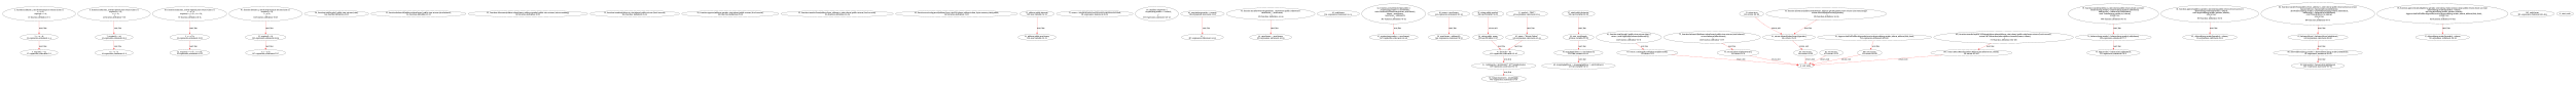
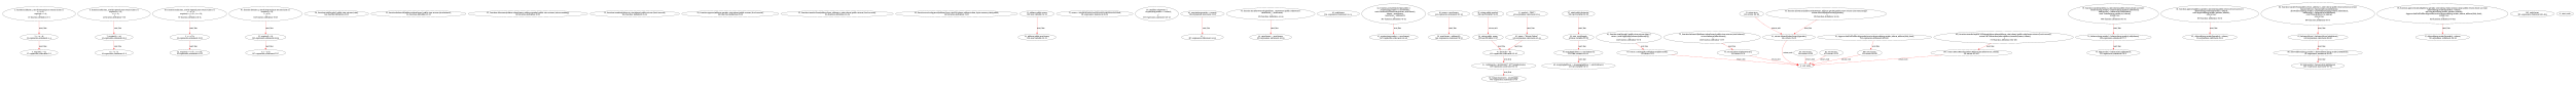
  digraph {
    fontname=Merriweather
    node [fontname=Merriweather type_label=expression_statement]
    edge [color=red controlflow_type=next_line edge_type=CFG_edge fontname=Merriweather]
    n1 [label="2_ function add(uint a, uint b) internal pure returns (uint c) {\n        c = a + b;\n        require(c >= a);\n    }\n13-function_definition-3-6" method="add(uint a,uint b)" type_label=function_definition]
    n2 [label="3_ c = a + b;\n31-expression_statement-4-4" method="add(uint a,uint b)"]
    n3 [label="4_ require(c >= a);\n37-expression_statement-5-5" method="add(uint a,uint b)"]
    n4 [label="6_ function sub(uint a, uint b) internal pure returns (uint c) {\n        require(b <= a);\n        c = a - b;\n    }\n44-function_definition-7-10" method="sub(uint a,uint b)" type_label=function_definition]
    n5 [label="7_ require(b <= a);\n62-expression_statement-8-8" method="sub(uint a,uint b)"]
    n6 [label="8_ c = a - b;\n69-expression_statement-9-9" method="sub(uint a,uint b)"]
    n7 [label="10_ function mul(uint a, uint b) internal pure returns (uint c) {\n        c = a * b;\n        require(a == 0 || c / a == b);\n    }\n75-function_definition-11-14" method="mul(uint a,uint b)" type_label=function_definition]
    n8 [label="11_ c = a * b;\n93-expression_statement-12-12" method="mul(uint a,uint b)"]
    n9 [label="12_ require(a == 0 || c / a == b);\n99-expression_statement-13-13" method="mul(uint a,uint b)"]
    n10 [label="14_ function div(uint a, uint b) internal pure returns (uint c) {\n        require(b > 0);\n        c = a / b;\n    }\n112-function_definition-15-18" method="div(uint a,uint b)" type_label=function_definition]
    n11 [label="15_ require(b > 0);\n130-expression_statement-16-16" method="div(uint a,uint b)"]
    n12 [label="16_ c = a / b;\n197-expression_statement-17-17" method="div(uint a,uint b)"]
    n13 [label="20_ function totalSupply() public view returns (uint);\n146-function_definition-21-21" method="totalSupply()" type_label=function_definition]
    n14 [label="21_ function balanceOf(address tokenOwner) public view returns (uint balance);\n154-function_definition-22-22" method="balanceOf(address tokenOwner)" type_label=function_definition]
    n15 [label="22_ function allowance(address tokenOwner, address spender) public view returns (uint remaining);\n167-function_definition-23-23" method="allowance(address tokenOwner,address spender)" type_label=function_definition]
    n16 [label="23_ function transfer(address to, uint tokens) public returns (bool success);\n184-function_definition-24-24" method="transfer(address to,uint tokens)" type_label=function_definition]
    n17 [label="24_ function approve(address spender, uint tokens) public returns (bool success);\n200-function_definition-25-25" method="approve(address spender,uint tokens)" type_label=function_definition]
    n18 [label="25_ function transferFrom(address from, address to, uint tokens) public returns (bool success);\n216-function_definition-26-26" method="transferFrom(address from,address to,uint tokens)" type_label=function_definition]
    n19 [label="30_ function receiveApproval(address from, uint256 tokens, address token, bytes memory data) public;\n267-function_definition-31-31" method="receiveApproval(address from,uint256 tokens,address token,bytes memory data)" type_label=function_definition]
-   n20 [label="33_ address public internal;\n289-new_variable-34-34" type_label=new_variable]
+   n20 [label="33_ address public owner;\n289-new_variable-34-34" type_label=new_variable]
    n21 [label="34_ address public newOwner;\n294-new_variable-35-35" type_label=new_variable]
    n22 [label="37_ owner = 0x1d9E8E5c8Fe34a9D17e541E34AEB218607453Dad;\n311-expression_statement-38-38"]
    n23 [label="39_ modifier onlyOwner {\n        require(msg.sender == owner);\n        _;\n    }\n315-expression_statement-40-43"]
    n24 [label="40_ require(msg.sender == owner);\n318-expression_statement-41-41"]
    n25 [label="41_ _;\n327-expression_statement-42-42"]
    n26 [label="43_ function transferOwnership(address _newOwner) public onlyOwner {\n        newOwner = _newOwner;\n    }\n329-function_definition-44-46" method="transferOwnership(address _newOwner)" type_label=function_definition]
    n27 [label="44_ newOwner = _newOwner;\n339-expression_statement-45-45" method="transferOwnership(address _newOwner)"]
    n28 [label="43_ onlyOwner\n336-expression_statement-44-44" method="transferOwnership(address _newOwner)"]
    n29 [label="46_ function acceptOwnership() public {\n        require(msg.sender == newOwner);\n        emit OwnershipTransferred(owner, newOwner);\n        owner = newOwner;\n        newOwner = address(0);\n    }\n343-function_definition-47-52" method="acceptOwnership()" type_label=function_definition]
    n30 [label="47_ require(msg.sender == newOwner);\n347-expression_statement-48-48" method="acceptOwnership()"]
    n31 [label="49_ owner = newOwner;\n362-expression_statement-50-50" method="acceptOwnership()"]
    n32 [label="50_ newOwner = address(0);\n366-expression_statement-51-51" method="acceptOwnership()"]
    n33 [label="55_ string public symbol;\n386-new_variable-56-56" type_label=new_variable]
    n34 [label="56_ string public  name;\n391-new_variable-57-57" type_label=new_variable]
    n35 [label="64_ decimals = 18;\n431-expression_statement-65-65"]
    n36 [label="57_ uint8 public decimals;\n396-new_variable-58-58" type_label=new_variable]
    n37 [label="58_ uint _totalSupply;\n401-new_variable-59-59" type_label=new_variable]
    n38 [label="59_ mapping(address => uint) balances;\n405-new_variable-60-60" type_label=new_variable]
    n39 [label="60_ mapping(address => mapping(address => uint)) allowed;\n411-new_variable-61-61" type_label=new_variable]
    n40 [label="62_ symbol = \"BWT\";\n421-expression_statement-63-63"]
    n41 [label="63_ name = \"Bitwin Token\";\n426-expression_statement-64-64"]
    n42 [label="65_ _totalSupply = 450000000 * 10**uint(decimals);\n435-expression_statement-66-66"]
    n43 [label="66_ balances[owner] = _totalSupply;\n445-expression_statement-67-67"]
    n44 [label="69_ function totalSupply() public view returns (uint) {\n        return _totalSupply.sub(balances[address(0)]);\n    }\n461-function_definition-70-72" method="totalSupply()" type_label=function_definition]
    n45 [label="70_ return _totalSupply.sub(balances[address(0)]);\n470-return-71-71" method="totalSupply()" type_label=return]
    n46 [label="0_ exit_node" type_label=exit]
    n47 [label="72_ function balanceOf(address tokenOwner) public view returns (uint balance) {\n        return balances[tokenOwner];\n    }\n481-function_definition-73-75" method="balanceOf(address tokenOwner)" type_label=function_definition]
    n48 [label="73_ return balances[tokenOwner];\n495-return-74-74" method="balanceOf(address tokenOwner)" type_label=return]
    n49 [label="75_ function transfer(address to, uint tokens) public returns (bool success) {\n        balances[msg.sender] = balances[msg.sender].sub(tokens);\n        balances[to] = balances[to].add(tokens);\n        emit Transfer(msg.sender, to, tokens);\n        return true;\n    }\n499-function_definition-76-81" method="transfer(address to,uint tokens)" type_label=function_definition]
    n50 [label="76_ balances[msg.sender] = balances[msg.sender].sub(tokens);\n516-expression_statement-77-77" method="transfer(address to,uint tokens)"]
    n51 [label="77_ balances[to] = balances[to].add(tokens);\n533-expression_statement-78-78" method="transfer(address to,uint tokens)"]
    n52 [label="79_ return true;\n556-return-80-80" method="transfer(address to,uint tokens)" type_label=return]
    n53 [label="94_ return allowed[tokenOwner][spender];\n696-return-95-95" method="allowance(address tokenOwner,address spender)" type_label=return]
    n54 [label="81_ function approve(address spender, uint tokens) public returns (bool success) {\n        allowed[msg.sender][spender] = tokens;\n        emit Approval(msg.sender, spender, tokens);\n        return true;\n    }\n559-function_definition-82-86" method="approve(address spender,uint tokens)" type_label=function_definition]
    n55 [label="82_ allowed[msg.sender][spender] = tokens;\n576-expression_statement-83-83" method="approve(address spender,uint tokens)"]
    n56 [label="84_ return true;\n596-return-85-85" method="approve(address spender,uint tokens)" type_label=return]
    n57 [label="86_ function transferFrom(address from, address to, uint tokens) public returns (bool success) {\n        balances[from] = balances[from].sub(tokens);\n        allowed[from][msg.sender] = allowed[from][msg.sender].sub(tokens);\n        balances[to] = balances[to].add(tokens);\n        emit Transfer(from, to, tokens);\n        return true;\n    }\n599-function_definition-87-93" method="transferFrom(address from,address to,uint tokens)" type_label=function_definition]
    n58 [label="87_ balances[from] = balances[from].sub(tokens);\n620-expression_statement-88-88" method="transferFrom(address from,address to,uint tokens)"]
    n59 [label="88_ allowed[from][msg.sender] = allowed[from][msg.sender].sub(tokens);\n633-expression_statement-89-89" method="transferFrom(address from,address to,uint tokens)"]
    n60 [label="89_ balances[to] = balances[to].add(tokens);\n654-expression_statement-90-90" method="transferFrom(address from,address to,uint tokens)"]
    n61 [label="91_ return true;\n675-return-92-92" method="transferFrom(address from,address to,uint tokens)" type_label=return]
    n62 [label="93_ function allowance(address tokenOwner, address spender) public view returns (uint remaining) {\n        return allowed[tokenOwner][spender];\n    }\n678-function_definition-94-96" method="allowance(address tokenOwner,address spender)" type_label=function_definition]
    n63 [label="96_ function approveAndCall(address spender, uint tokens, bytes memory data) public returns (bool success) {\n        allowed[msg.sender][spender] = tokens;\n        emit Approval(msg.sender, spender, tokens);\n        ApproveAndCallFallBack(spender).receiveApproval(msg.sender, tokens, address(this), data);\n        return true;\n    }\n702-function_definition-97-102" method="approveAndCall(address spender,uint tokens,bytes memory data)" type_label=function_definition]
    n64 [label="97_ allowed[msg.sender][spender] = tokens;\n723-expression_statement-98-98" method="approveAndCall(address spender,uint tokens,bytes memory data)"]
    n65 [label="99_ ApproveAndCallFallBack(spender).receiveApproval(msg.sender, tokens, address(this), data);\n743-expression_statement-100-100" method="approveAndCall(address spender,uint tokens,bytes memory data)"]
    n66 [label="100_ return true;\n763-return-101-101" method="approveAndCall(address spender,uint tokens,bytes memory data)" type_label=return]
    n67 [label="105_ function transferAnyERC20Token(address tokenAddress, uint tokens) public onlyOwner returns (bool success) {\n        return ERC20Interface(tokenAddress).transfer(owner, tokens);\n    }\n772-function_definition-106-108" method="transferAnyERC20Token(address tokenAddress,uint tokens)" type_label=function_definition]
    n68 [label="106_ return ERC20Interface(tokenAddress).transfer(owner, tokens);\n791-return-107-107" method="transferAnyERC20Token(address tokenAddress,uint tokens)" type_label=return]
    n69 [label="105_ onlyOwner\n783-expression_statement-106-106" method="transferAnyERC20Token(address tokenAddress,uint tokens)"]
    n70 [label="0_ start_node" type_label=start]
    n1 -> n2 [label=next_line]
    n2 -> n3 [label=next_line]
    n4 -> n5 [label=next_line]
    n5 -> n6 [label=next_line]
    n7 -> n8 [label=next_line]
    n8 -> n9 [label=next_line]
    n10 -> n11 [label=next_line]
    n11 -> n12 [label=next_line]
    n20 -> n21 [label=next_line]
    n24 -> n25 [label=next_line]
    n26 -> n27 [label=next_line]
    n29 -> n30 [label=next_line]
    n31 -> n32 [label=next_line]
    n33 -> n34 [label=return_exit]
    n34 -> n35 [label=next_line]
    n35 -> n42 [label=next_line]
    n36 -> n37 [label=next_line]
    n37 -> n38 [label=next_line]
    n38 -> n39 [label=next_line]
    n40 -> n41 [label=next_line]
    n41 -> n35 [label=next_line]
    n42 -> n43 [label=next_line]
    n44 -> n45 [label=next_line]
    n45 -> n46 [controlflow_type=return_exit label=return_exit]
    n47 -> n48 [label=next_line]
    n48 -> n46 [controlflow_type=return_exit label=return_exit]
    n49 -> n50 [label=next_line]
    n50 -> n51 [label=next_line]
    n52 -> n53 [controlflow_type=return_exit label=return_exit]
-   n53 -> n56 [controlflow_type=return_exit label=return_exit]
+   n53 -> n46 [controlflow_type=return_exit label=return_exit]
    n54 -> n55 [label=next_line]
    n56 -> n46 [controlflow_type=return_exit label=return_exit]
    n57 -> n58 [label=next_line]
    n58 -> n59 [label=next_line]
    n59 -> n60 [label=next_line]
    n61 -> n46 [controlflow_type=return_exit label=return_exit]
    n62 -> n53 [label=next_line]
    n63 -> n64 [label=next_line]
    n65 -> n66 [label=next_line]
    n66 -> n46 [controlflow_type=return_exit label=return_exit]
    n67 -> n68 [label=next_line]
    n68 -> n46 [controlflow_type=return_exit label=return_exit]
  }
